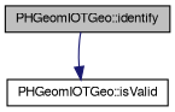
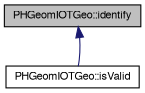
  digraph {
    rankdir=TB
    node [color=black fontname=FreeSans fontsize=10 shape=record]
    n1 [fillcolor=grey75 fontcolor=black height=0.2 label="PHGeomIOTGeo::identify" style=filled width=0.4]
    n2 [height=0.2 label="PHGeomIOTGeo::isValid" width=0.4]
-   n1 -> n2 [color=midnightblue fontname=FreeSans fontsize=10 labelfontname=FreeSans labelfontsize=10 style=solid]
+   n2 -> n1 [color=midnightblue fontname=FreeSans fontsize=10 labelfontname=FreeSans labelfontsize=10 style=solid]
  }
